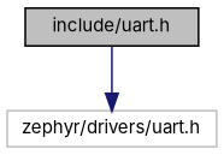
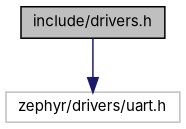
  digraph {
    fontname=Inter
    node [fontname=Inter fontsize=10 shape=record style=filled]
-   n1 [color=black fillcolor=grey75 fontcolor=black height=0.2 label="include/uart.h" width=0.4]
+   n1 [color=black fillcolor=grey75 fontcolor=black height=0.2 label="include/drivers.h" width=0.4]
    n2 [color=grey75 fillcolor=white height=0.2 label="zephyr/drivers/uart.h" width=0.4]
    n1 -> n2 [color=midnightblue fontname=Inter fontsize=10 labelfontname=Helvetica labelfontsize=10 style=solid]
  }
